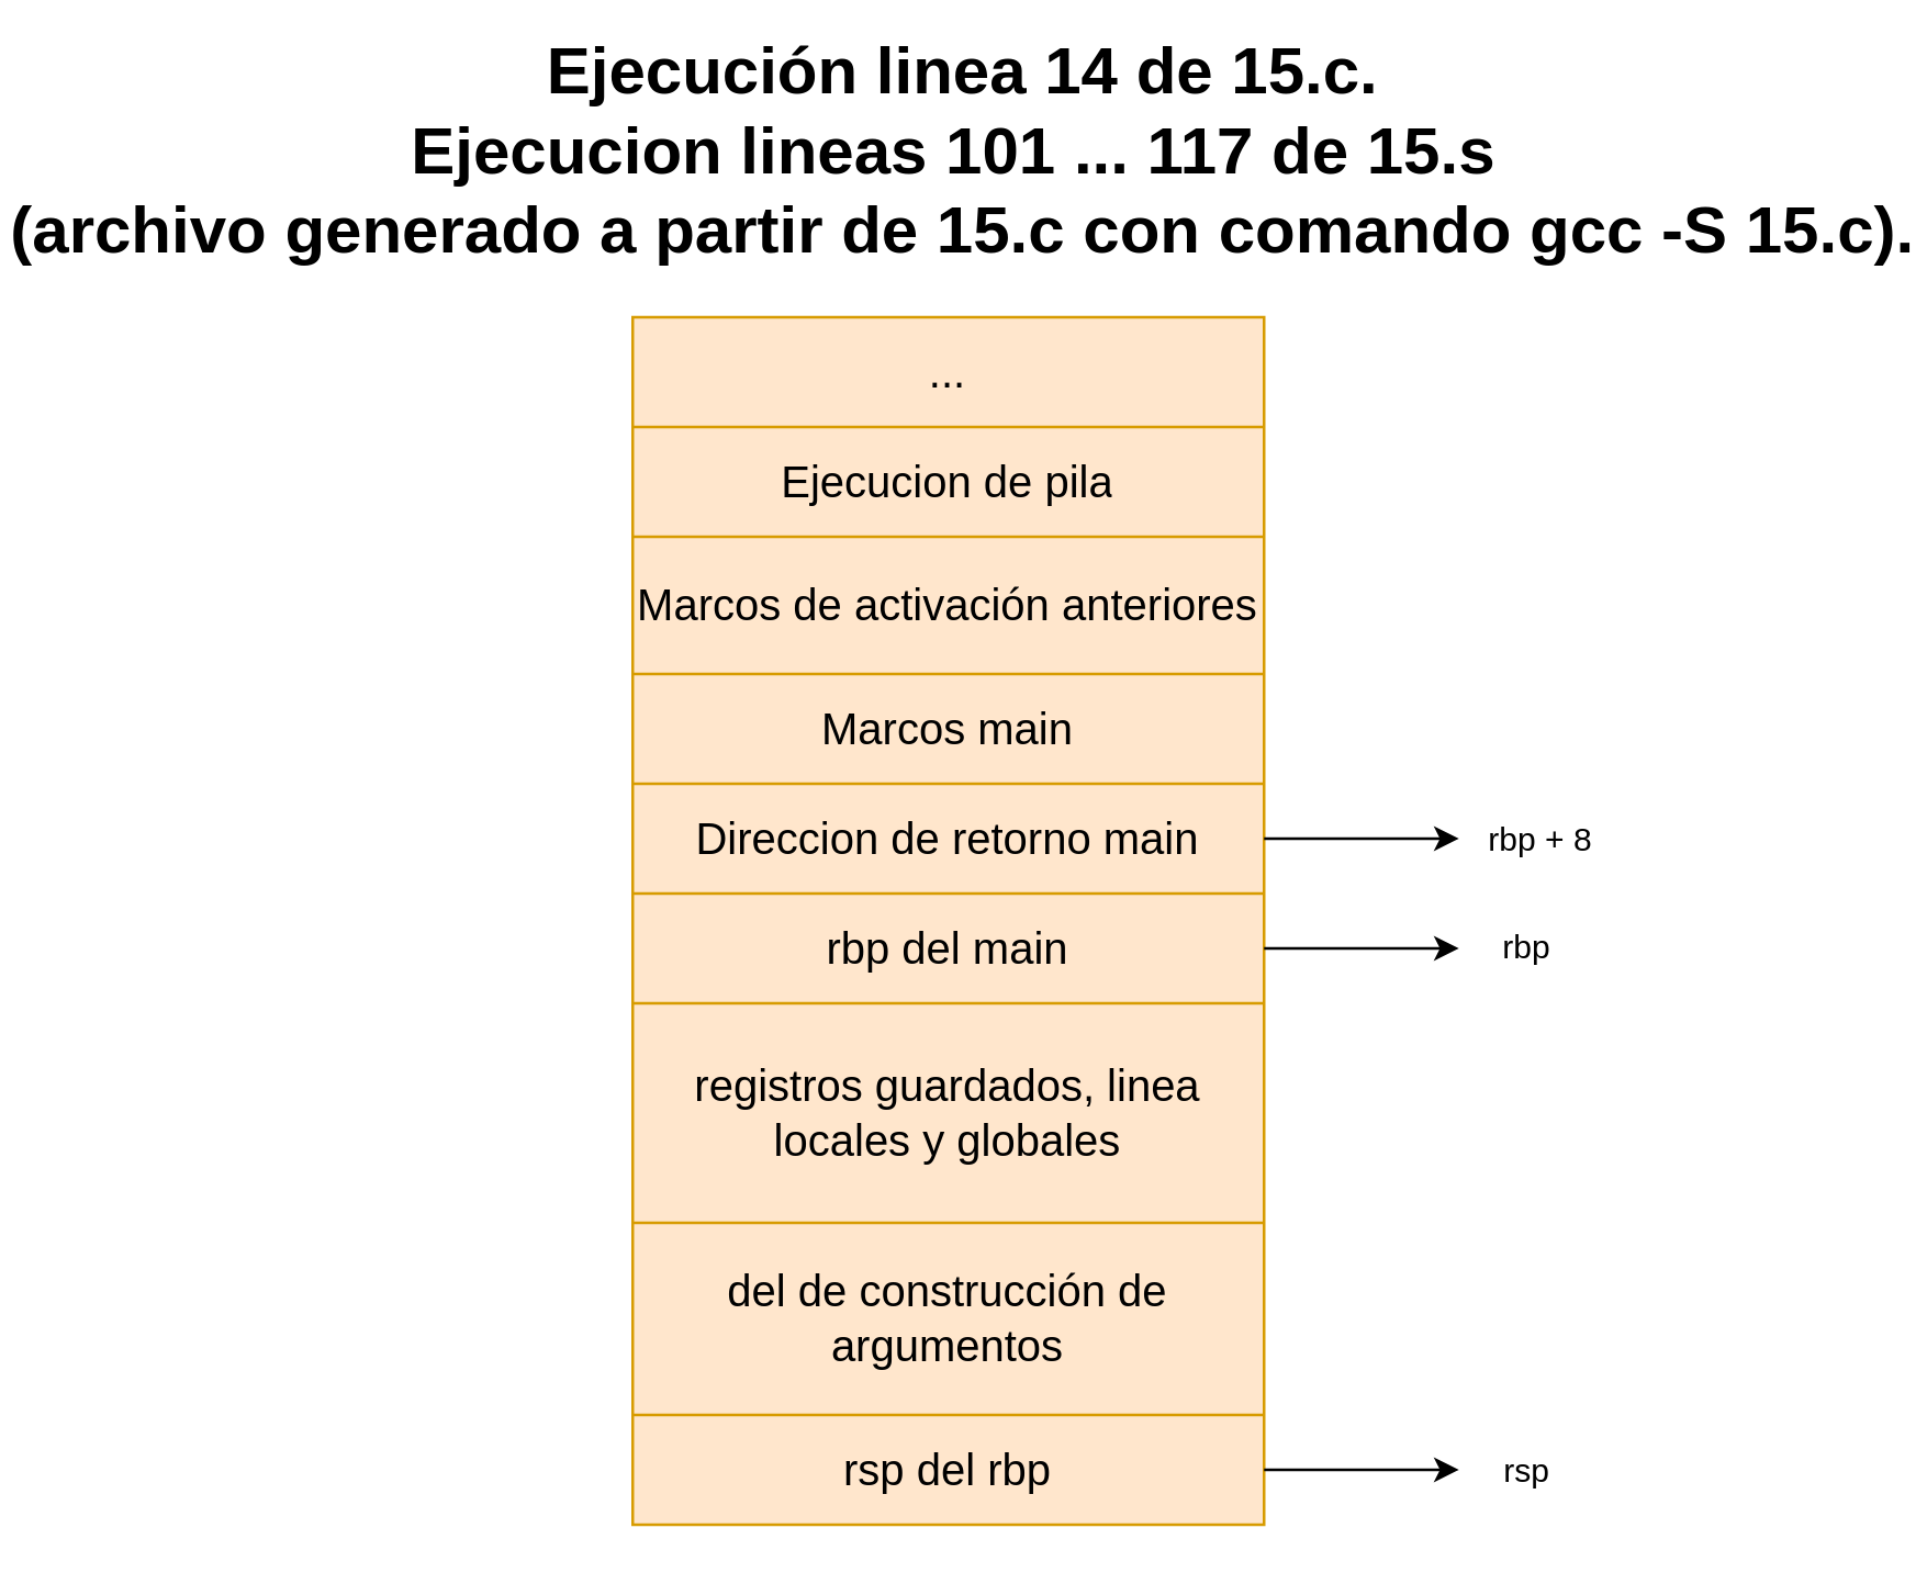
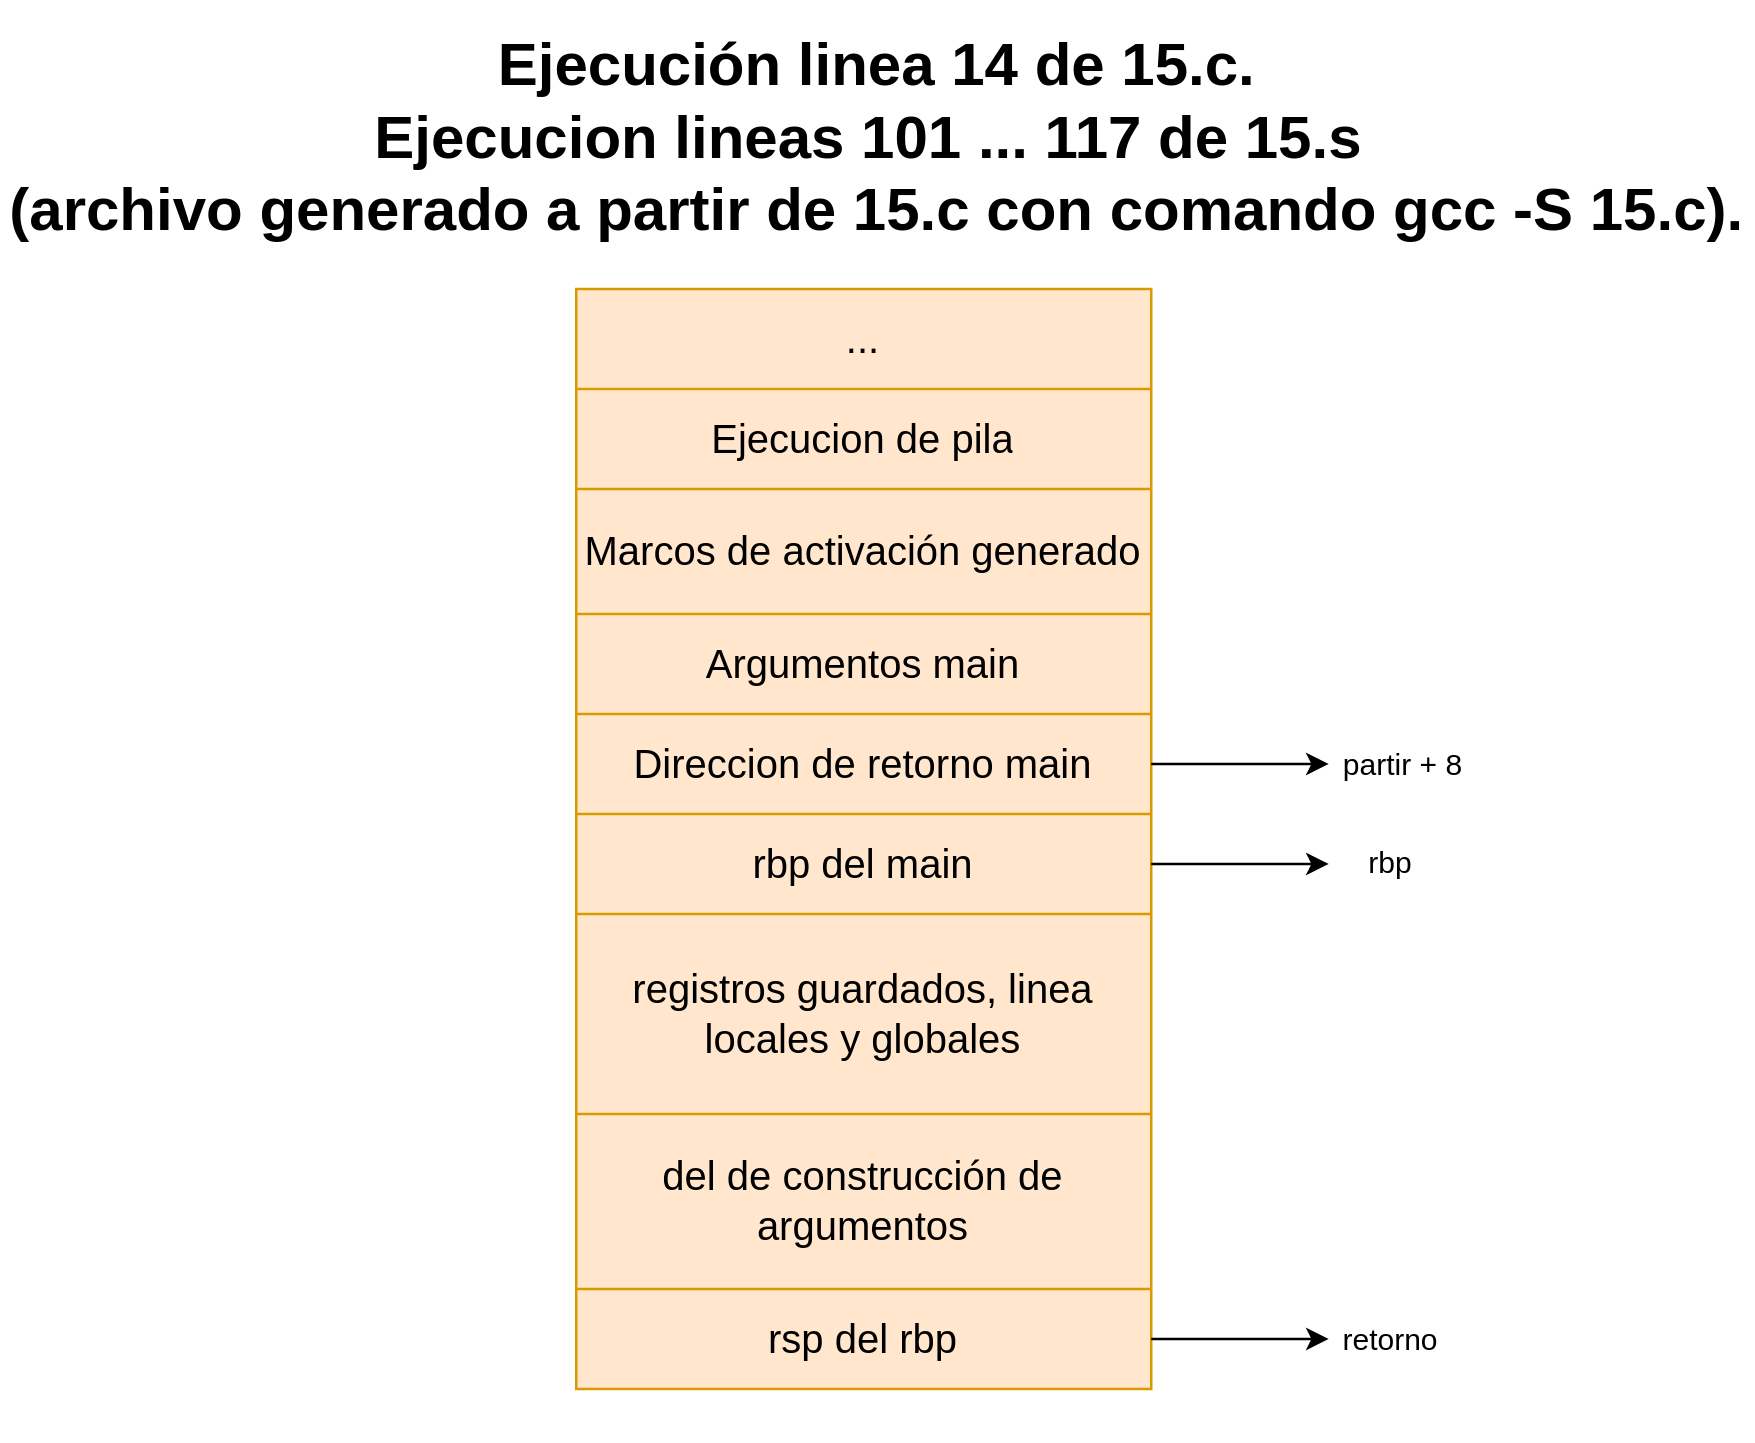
  <mxCell id="0" />
  <mxCell id="1" parent="0" />
  <mxCell id="2" value="&lt;div&gt;&lt;font style=&quot;font-size: 24px;&quot;&gt;Ejecución linea 14 de 15.c.&lt;/font&gt;&lt;/div&gt;&lt;div&gt;&lt;font style=&quot;font-size: 24px;&quot;&gt;Ejecucion lineas 101 ... 117 de 15.s&amp;nbsp;&lt;/font&gt;&lt;/div&gt;&lt;div&gt;&lt;font style=&quot;font-size: 24px;&quot;&gt;(archivo generado a partir de 15.c con comando gcc -S 15.c).&lt;/font&gt;&lt;/div&gt;" style="text;strokeColor=none;fillColor=none;html=1;fontSize=24;fontStyle=1;verticalAlign=middle;align=center;" vertex="1" parent="1"><mxGeometry x="20" y="20" width="660" height="70" as="geometry" /></mxCell>
  <mxCell id="3" value="" style="shape=table;startSize=0;container=1;collapsible=0;childLayout=tableLayout;fontSize=16;fillColor=#ffe6cc;strokeColor=#d79b00;" vertex="1" parent="1"><mxGeometry x="230" y="115" width="230" height="440" as="geometry" /></mxCell>
  <mxCell id="4" style="shape=tableRow;horizontal=0;startSize=0;swimlaneHead=0;swimlaneBody=0;strokeColor=inherit;top=0;left=0;bottom=0;right=0;collapsible=0;dropTarget=0;fillColor=none;points=[[0,0.5],[1,0.5]];portConstraint=eastwest;fontSize=16;" vertex="1" parent="3"><mxGeometry width="230" height="40" as="geometry" /></mxCell>
  <mxCell id="5" value="..." style="shape=partialRectangle;html=1;whiteSpace=wrap;connectable=0;strokeColor=inherit;overflow=hidden;fillColor=none;top=0;left=0;bottom=0;right=0;pointerEvents=1;fontSize=16;" vertex="1" parent="4"><mxGeometry width="230" height="40" as="geometry"><mxRectangle width="230" height="40" as="alternateBounds" /></mxGeometry></mxCell>
  <mxCell id="6" value="" style="shape=tableRow;horizontal=0;startSize=0;swimlaneHead=0;swimlaneBody=0;strokeColor=inherit;top=0;left=0;bottom=0;right=0;collapsible=0;dropTarget=0;fillColor=none;points=[[0,0.5],[1,0.5]];portConstraint=eastwest;fontSize=16;" vertex="1" parent="3"><mxGeometry y="40" width="230" height="40" as="geometry" /></mxCell>
  <mxCell id="7" value="Ejecucion de pila" style="shape=partialRectangle;html=1;whiteSpace=wrap;connectable=0;strokeColor=inherit;overflow=hidden;fillColor=none;top=0;left=0;bottom=0;right=0;pointerEvents=1;fontSize=16;" vertex="1" parent="6"><mxGeometry width="230" height="40" as="geometry"><mxRectangle width="230" height="40" as="alternateBounds" /></mxGeometry></mxCell>
  <mxCell id="8" value="" style="shape=tableRow;horizontal=0;startSize=0;swimlaneHead=0;swimlaneBody=0;strokeColor=inherit;top=0;left=0;bottom=0;right=0;collapsible=0;dropTarget=0;fillColor=none;points=[[0,0.5],[1,0.5]];portConstraint=eastwest;fontSize=16;" vertex="1" parent="3"><mxGeometry y="80" width="230" height="50" as="geometry" /></mxCell>
- <mxCell id="9" value="Marcos de activación anteriores" style="shape=partialRectangle;html=1;whiteSpace=wrap;connectable=0;strokeColor=inherit;overflow=hidden;fillColor=none;top=0;left=0;bottom=0;right=0;pointerEvents=1;fontSize=16;" vertex="1" parent="8"><mxGeometry width="230" height="50" as="geometry"><mxRectangle width="230" height="50" as="alternateBounds" /></mxGeometry></mxCell>
+ <mxCell id="9" value="Marcos de activación generado" style="shape=partialRectangle;html=1;whiteSpace=wrap;connectable=0;strokeColor=inherit;overflow=hidden;fillColor=none;top=0;left=0;bottom=0;right=0;pointerEvents=1;fontSize=16;" vertex="1" parent="8"><mxGeometry width="230" height="50" as="geometry"><mxRectangle width="230" height="50" as="alternateBounds" /></mxGeometry></mxCell>
  <mxCell id="10" style="shape=tableRow;horizontal=0;startSize=0;swimlaneHead=0;swimlaneBody=0;strokeColor=inherit;top=0;left=0;bottom=0;right=0;collapsible=0;dropTarget=0;fillColor=none;points=[[0,0.5],[1,0.5]];portConstraint=eastwest;fontSize=16;" vertex="1" parent="3"><mxGeometry y="130" width="230" height="40" as="geometry" /></mxCell>
- <mxCell id="11" value="Marcos main" style="shape=partialRectangle;html=1;whiteSpace=wrap;connectable=0;strokeColor=inherit;overflow=hidden;fillColor=none;top=0;left=0;bottom=0;right=0;pointerEvents=1;fontSize=16;" vertex="1" parent="10"><mxGeometry width="230" height="40" as="geometry"><mxRectangle width="230" height="40" as="alternateBounds" /></mxGeometry></mxCell>
+ <mxCell id="11" value="Argumentos main" style="shape=partialRectangle;html=1;whiteSpace=wrap;connectable=0;strokeColor=inherit;overflow=hidden;fillColor=none;top=0;left=0;bottom=0;right=0;pointerEvents=1;fontSize=16;" vertex="1" parent="10"><mxGeometry width="230" height="40" as="geometry"><mxRectangle width="230" height="40" as="alternateBounds" /></mxGeometry></mxCell>
  <mxCell id="12" style="shape=tableRow;horizontal=0;startSize=0;swimlaneHead=0;swimlaneBody=0;strokeColor=inherit;top=0;left=0;bottom=0;right=0;collapsible=0;dropTarget=0;fillColor=none;points=[[0,0.5],[1,0.5]];portConstraint=eastwest;fontSize=16;" vertex="1" parent="3"><mxGeometry y="170" width="230" height="40" as="geometry" /></mxCell>
  <mxCell id="13" value="Direccion de retorno main" style="shape=partialRectangle;html=1;whiteSpace=wrap;connectable=0;strokeColor=inherit;overflow=hidden;fillColor=none;top=0;left=0;bottom=0;right=0;pointerEvents=1;fontSize=16;" vertex="1" parent="12"><mxGeometry width="230" height="40" as="geometry"><mxRectangle width="230" height="40" as="alternateBounds" /></mxGeometry></mxCell>
  <mxCell id="14" style="shape=tableRow;horizontal=0;startSize=0;swimlaneHead=0;swimlaneBody=0;strokeColor=inherit;top=0;left=0;bottom=0;right=0;collapsible=0;dropTarget=0;fillColor=none;points=[[0,0.5],[1,0.5]];portConstraint=eastwest;fontSize=16;" vertex="1" parent="3"><mxGeometry y="210" width="230" height="40" as="geometry" /></mxCell>
  <mxCell id="15" value="rbp del main" style="shape=partialRectangle;html=1;whiteSpace=wrap;connectable=0;strokeColor=inherit;overflow=hidden;fillColor=none;top=0;left=0;bottom=0;right=0;pointerEvents=1;fontSize=16;" vertex="1" parent="14"><mxGeometry width="230" height="40" as="geometry"><mxRectangle width="230" height="40" as="alternateBounds" /></mxGeometry></mxCell>
  <mxCell id="16" style="shape=tableRow;horizontal=0;startSize=0;swimlaneHead=0;swimlaneBody=0;strokeColor=inherit;top=0;left=0;bottom=0;right=0;collapsible=0;dropTarget=0;fillColor=none;points=[[0,0.5],[1,0.5]];portConstraint=eastwest;fontSize=16;" vertex="1" parent="3"><mxGeometry y="250" width="230" height="80" as="geometry" /></mxCell>
  <mxCell id="17" value="registros guardados, linea locales y globales" style="shape=partialRectangle;html=1;whiteSpace=wrap;connectable=0;strokeColor=inherit;overflow=hidden;fillColor=none;top=0;left=0;bottom=0;right=0;pointerEvents=1;fontSize=16;" vertex="1" parent="16"><mxGeometry width="230" height="80" as="geometry"><mxRectangle width="230" height="80" as="alternateBounds" /></mxGeometry></mxCell>
  <mxCell id="18" style="shape=tableRow;horizontal=0;startSize=0;swimlaneHead=0;swimlaneBody=0;strokeColor=inherit;top=0;left=0;bottom=0;right=0;collapsible=0;dropTarget=0;fillColor=none;points=[[0,0.5],[1,0.5]];portConstraint=eastwest;fontSize=16;" vertex="1" parent="3"><mxGeometry y="330" width="230" height="70" as="geometry" /></mxCell>
  <mxCell id="19" value="del de construcción de argumentos" style="shape=partialRectangle;html=1;whiteSpace=wrap;connectable=0;strokeColor=inherit;overflow=hidden;fillColor=none;top=0;left=0;bottom=0;right=0;pointerEvents=1;fontSize=16;" vertex="1" parent="18"><mxGeometry width="230" height="70" as="geometry"><mxRectangle width="230" height="70" as="alternateBounds" /></mxGeometry></mxCell>
  <mxCell id="20" style="shape=tableRow;horizontal=0;startSize=0;swimlaneHead=0;swimlaneBody=0;strokeColor=inherit;top=0;left=0;bottom=0;right=0;collapsible=0;dropTarget=0;fillColor=none;points=[[0,0.5],[1,0.5]];portConstraint=eastwest;fontSize=16;" vertex="1" parent="3"><mxGeometry y="400" width="230" height="40" as="geometry" /></mxCell>
  <mxCell id="21" value="rsp del rbp" style="shape=partialRectangle;html=1;whiteSpace=wrap;connectable=0;strokeColor=inherit;overflow=hidden;fillColor=none;top=0;left=0;bottom=0;right=0;pointerEvents=1;fontSize=16;" vertex="1" parent="20"><mxGeometry width="230" height="40" as="geometry"><mxRectangle width="230" height="40" as="alternateBounds" /></mxGeometry></mxCell>
  <mxCell id="22" value="" style="endArrow=classic;html=1;rounded=0;" edge="1" parent="1"><mxGeometry width="50" height="50" relative="1" as="geometry"><mxPoint x="460" y="305" as="sourcePoint" /><mxPoint x="531" y="305" as="targetPoint" /><Array as="points" /></mxGeometry></mxCell>
- <mxCell id="23" value="rbp + 8" style="text;html=1;strokeColor=none;fillColor=none;align=center;verticalAlign=middle;whiteSpace=wrap;overflow=hidden;" vertex="1" parent="1"><mxGeometry x="521" y="296" width="80" height="20" as="geometry" /></mxCell>
+ <mxCell id="23" value="partir + 8" style="text;html=1;strokeColor=none;fillColor=none;align=center;verticalAlign=middle;whiteSpace=wrap;overflow=hidden;" vertex="1" parent="1"><mxGeometry x="521" y="296" width="80" height="20" as="geometry" /></mxCell>
  <mxCell id="24" value="" style="endArrow=classic;html=1;rounded=0;" edge="1" parent="1"><mxGeometry width="50" height="50" relative="1" as="geometry"><mxPoint x="460" y="345" as="sourcePoint" /><mxPoint x="531" y="345" as="targetPoint" /><Array as="points" /></mxGeometry></mxCell>
  <mxCell id="25" value="rbp" style="text;html=1;strokeColor=none;fillColor=none;align=center;verticalAlign=middle;whiteSpace=wrap;overflow=hidden;" vertex="1" parent="1"><mxGeometry x="516" y="335" width="80" height="20" as="geometry" /></mxCell>
- <mxCell id="26" value="rsp" style="text;html=1;strokeColor=none;fillColor=none;align=center;verticalAlign=middle;whiteSpace=wrap;overflow=hidden;" vertex="1" parent="1"><mxGeometry x="516" y="526" width="80" height="20" as="geometry" /></mxCell>
+ <mxCell id="26" value="retorno" style="text;html=1;strokeColor=none;fillColor=none;align=center;verticalAlign=middle;whiteSpace=wrap;overflow=hidden;" vertex="1" parent="1"><mxGeometry x="516" y="526" width="80" height="20" as="geometry" /></mxCell>
  <mxCell id="27" value="" style="endArrow=classic;html=1;rounded=0;" edge="1" parent="1"><mxGeometry width="50" height="50" relative="1" as="geometry"><mxPoint x="460" y="535" as="sourcePoint" /><mxPoint x="531" y="535" as="targetPoint" /><Array as="points" /></mxGeometry></mxCell>
